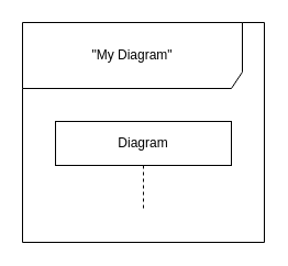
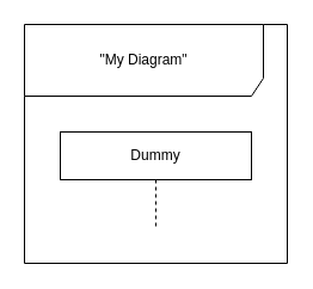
  <mxCell id="0" />
  <mxCell id="1" parent="0" />
  <mxCell id="2" value="&quot;My Diagram&quot;" parent="1" style="shape=umlFrame;whiteSpace=wrap;html=1;pointerEvents=0;width=200;height=60;" vertex="1"><mxGeometry x="20" y="20" width="220" height="200" as="geometry" /></mxCell>
- <mxCell id="3" value="Diagram" parent="1" style="shape=umlLifeline;perimeter=lifelinePerimeter;whiteSpace=wrap;html=1;container=1;dropTarget=0;collapsible=0;recursiveResize=0;outlineConnect=0;portConstraint=eastwest;newEdgeStyle={&quot;curved&quot;:0,&quot;rounded&quot;:0};" vertex="1"><mxGeometry x="50" y="110" width="160" height="80" as="geometry" /></mxCell>
+ <mxCell id="3" value="Dummy" parent="1" style="shape=umlLifeline;perimeter=lifelinePerimeter;whiteSpace=wrap;html=1;container=1;dropTarget=0;collapsible=0;recursiveResize=0;outlineConnect=0;portConstraint=eastwest;newEdgeStyle={&quot;curved&quot;:0,&quot;rounded&quot;:0};" vertex="1"><mxGeometry x="50" y="110" width="160" height="80" as="geometry" /></mxCell>
